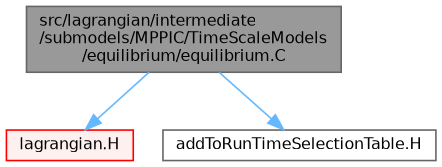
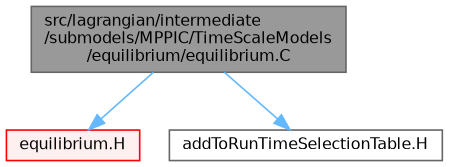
  digraph {
    node [fontname=Helvetica fontsize=10 shape=box style=filled]
    edge [color=steelblue1 fontname=Helvetica fontsize=10 labelfontname=Helvetica labelfontsize=10 style=solid]
    n1 [color=gray40 fillcolor=grey60 fontcolor=black height=0.2 label="src/lagrangian/intermediate\l/submodels/MPPIC/TimeScaleModels\l/equilibrium/equilibrium.C" width=0.4]
-   n2 [color=red fillcolor="#FFF0F0" height=0.2 label="lagrangian.H" width=0.4]
+   n2 [color=red fillcolor="#FFF0F0" height=0.2 label="equilibrium.H" width=0.4]
    n3 [color=grey40 fillcolor=white height=0.2 label="addToRunTimeSelectionTable.H" width=0.4]
    n1 -> n2
    n1 -> n3
  }
